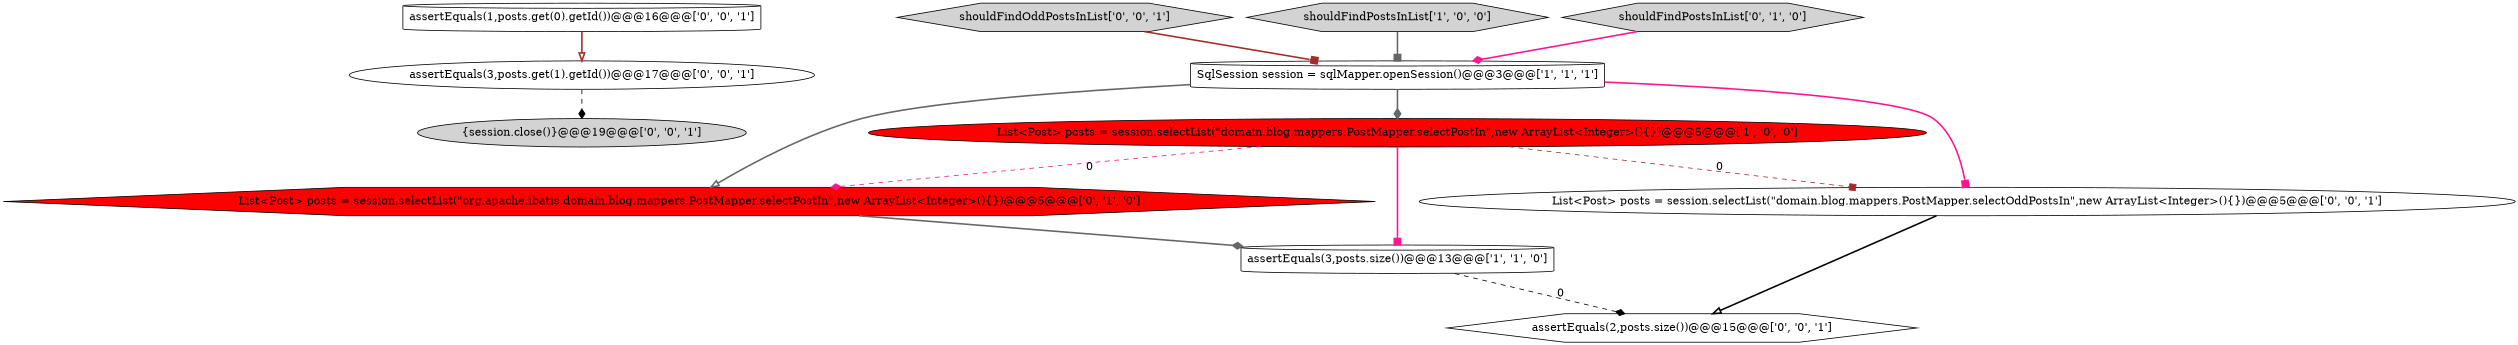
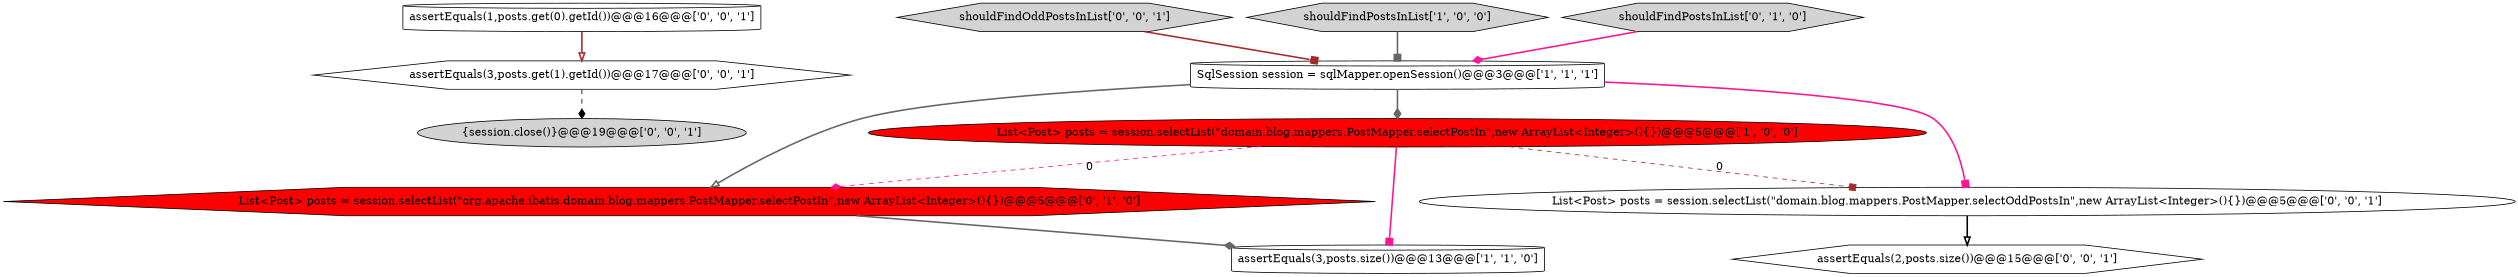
  digraph {
    node [fillcolor=white shape=hexagon style=filled]
    edge [arrowhead=diamond color=gray40 style=bold]
-   n1 [label="assertEquals(3,posts.get(1).getId())@@@17@@@['0', '0', '1']" shape=ellipse]
+   n1 [label="assertEquals(3,posts.get(1).getId())@@@17@@@['0', '0', '1']"]
    n2 [fillcolor=lightgray label="{session.close()}@@@19@@@['0', '0', '1']" shape=ellipse]
    n3 [fillcolor=lightgray label="shouldFindOddPostsInList['0', '0', '1']"]
    n4 [label="SqlSession session = sqlMapper.openSession()@@@3@@@['1', '1', '1']" shape=cylinder]
    n5 [fillcolor=red label="List<Post> posts = session.selectList(\"org.apache.ibatis.domain.blog.mappers.PostMapper.selectPostIn\",new ArrayList<Integer>(){})@@@5@@@['0', '1', '0']"]
    n6 [fillcolor=red label="List<Post> posts = session.selectList(\"domain.blog.mappers.PostMapper.selectPostIn\",new ArrayList<Integer>(){})@@@5@@@['1', '0', '0']" shape=ellipse]
    n7 [label="List<Post> posts = session.selectList(\"domain.blog.mappers.PostMapper.selectOddPostsIn\",new ArrayList<Integer>(){})@@@5@@@['0', '0', '1']" shape=ellipse]
    n8 [fillcolor=lightgray label="shouldFindPostsInList['1', '0', '0']"]
    n9 [label="assertEquals(3,posts.size())@@@13@@@['1', '1', '0']" shape=cylinder]
    n10 [label="assertEquals(2,posts.size())@@@15@@@['0', '0', '1']"]
    n11 [label="assertEquals(1,posts.get(0).getId())@@@16@@@['0', '0', '1']" shape=cylinder]
    n12 [fillcolor=lightgray label="shouldFindPostsInList['0', '1', '0']"]
    n1 -> n2 [color=black style=dashed]
    n3 -> n4 [arrowhead=box color=brown]
    n4 -> n5 [arrowhead=onormal]
    n4 -> n6
    n4 -> n7 [arrowhead=box color=deeppink]
    n5 -> n9
    n6 -> n5 [color=deeppink label=0 style=dashed]
    n6 -> n7 [arrowhead=box color=brown label=0 style=dashed]
    n6 -> n9 [arrowhead=box color=deeppink]
    n7 -> n10 [arrowhead=onormal color=black]
    n8 -> n4 [arrowhead=box]
-   n9 -> n10 [color=black label=0 style=dashed]
    n11 -> n1 [arrowhead=onormal color=brown]
    n12 -> n4 [color=deeppink]
  }
